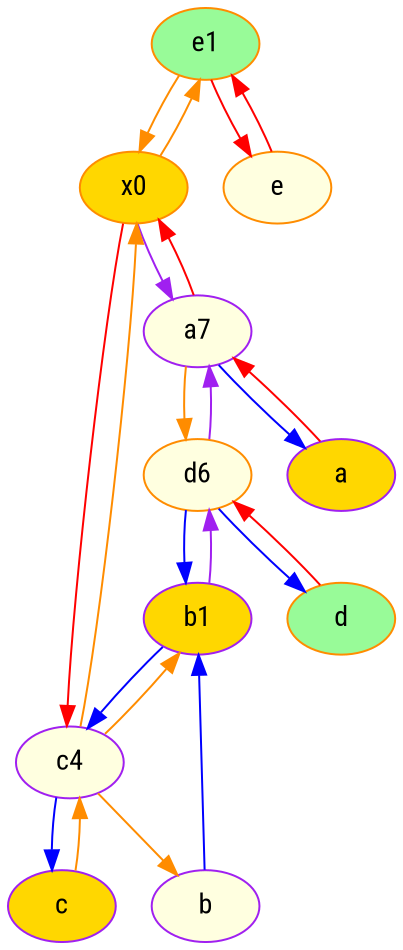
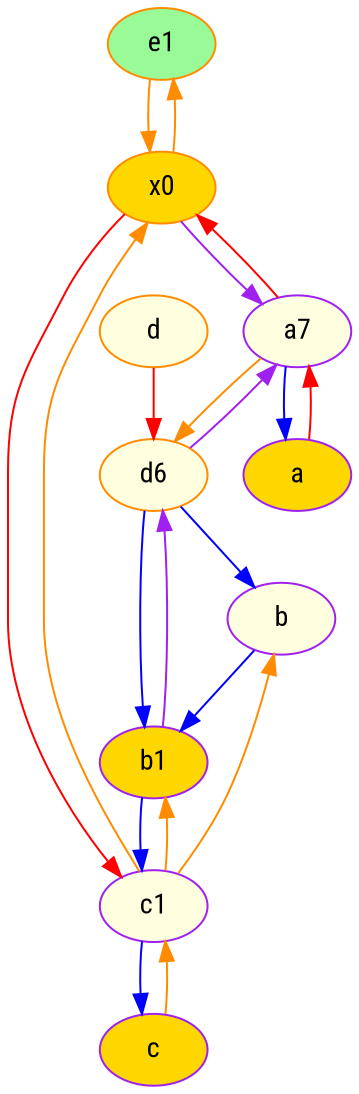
  digraph {
    fontname="Roboto Condensed"
    node [color=purple fillcolor=lightyellow fontname="Roboto Condensed" style=filled]
    edge [color=darkorange fontname="Roboto Condensed"]
    e1 [color=darkorange fillcolor=palegreen]
    x0 [color=darkorange fillcolor=gold]
-   e [color=darkorange]
-   c1 [label=c4]
+   c1
    n5 [label=a7]
    c [fillcolor=gold]
    b1 [fillcolor=gold]
    b
    n9 [color=darkorange label=d6]
    a [fillcolor=gold]
-   d [color=darkorange fillcolor=palegreen]
+   d [color=darkorange]
    e1 -> x0
-   e1 -> e [color=red]
    x0 -> e1
    x0 -> c1 [color=red]
    x0 -> n5 [color=purple]
-   e -> e1 [color=red]
    c1 -> x0
    c1 -> c [color=blue]
    c1 -> b1
    c1 -> b
    n5 -> x0 [color=red]
    n5 -> n9
    n5 -> a [color=blue]
    c -> c1
    b1 -> c1 [color=blue]
    b1 -> n9 [color=purple]
    b -> b1 [color=blue]
    n9 -> n5 [color=purple]
    n9 -> b1 [color=blue]
-   n9 -> d [color=blue]
+   n9 -> b [color=blue]
    a -> n5 [color=red]
    d -> n9 [color=red]
  }
